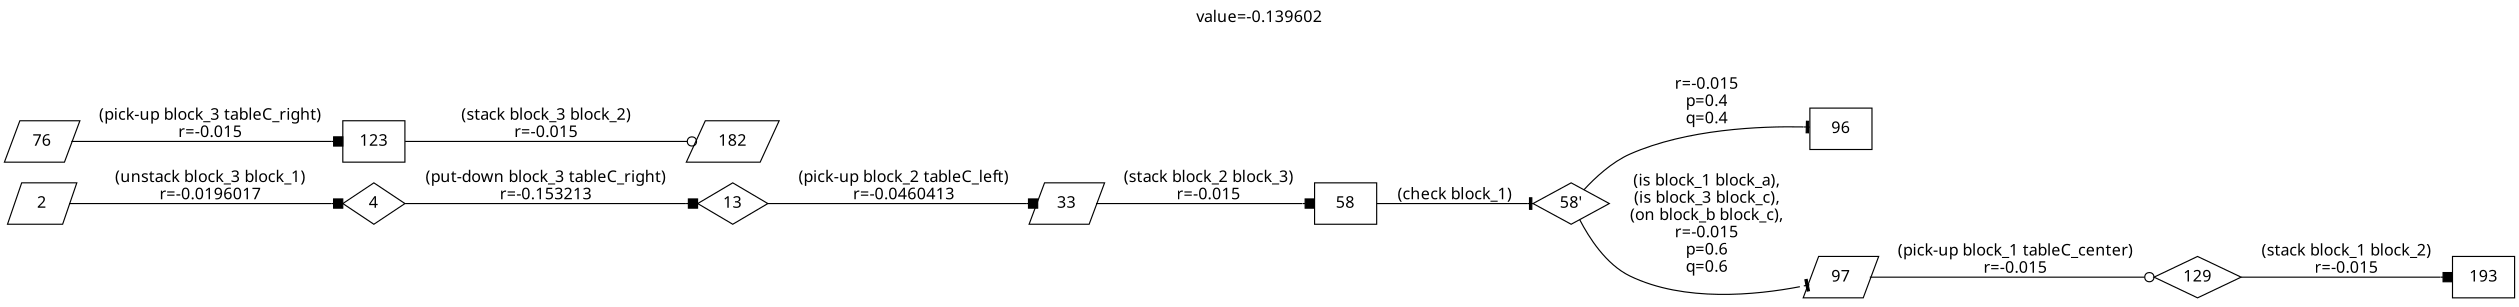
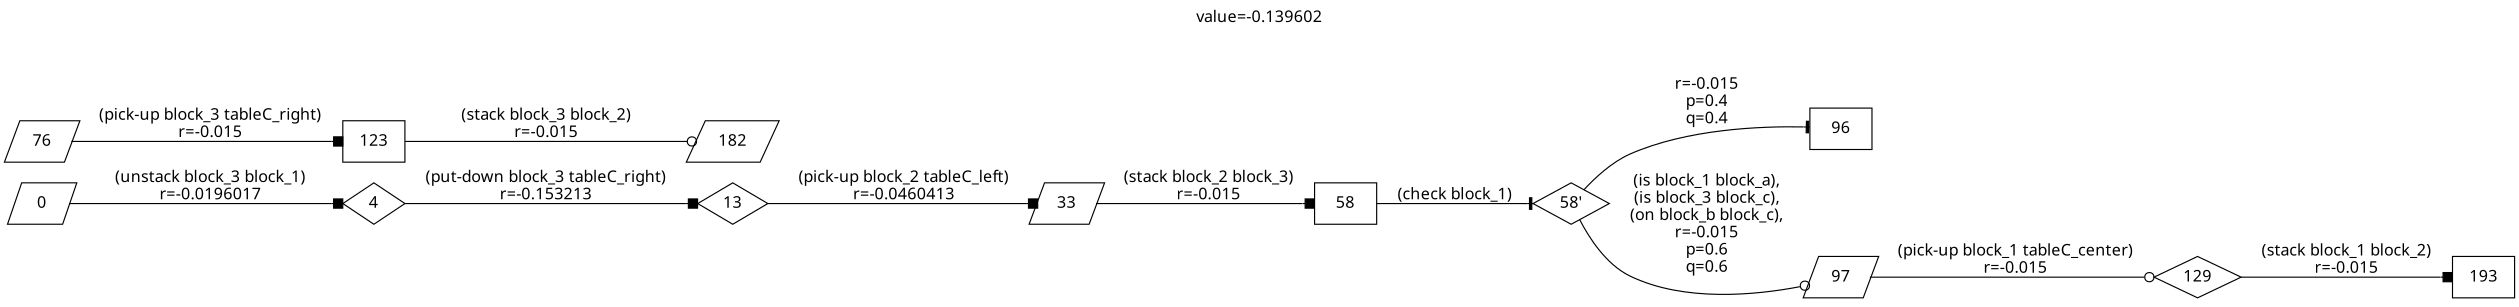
  digraph {
    fontname="Noto Sans"
    label="value=-0.139602"
    labelloc=top
    rankdir=LR
    node [fontname="Noto Sans" shape=parallelogram]
    edge [arrowhead=box fontname="Noto Sans"]
    4 [shape=diamond]
-   0 [label=2]
+   0
    13 [shape=diamond]
    33
    58 [shape=box]
    "58'" [shape=diamond]
    96 [shape=box]
    97
    129 [shape=diamond]
    123 [shape=box]
    76
    182
    193 [shape=box]
    4 -> 13 [label="(put-down block_3 tableC_right)\nr=-0.153213"]
    0 -> 4 [label="(unstack block_3 block_1)\nr=-0.0196017"]
    13 -> 33 [label="(pick-up block_2 tableC_left)\nr=-0.0460413"]
    33 -> 58 [label="(stack block_2 block_3)\nr=-0.015"]
    58 -> "58'" [arrowhead=tee label="(check block_1)"]
    "58'" -> 96 [arrowhead=tee label="\nr=-0.015\np=0.4\nq=0.4"]
-   "58'" -> 97 [arrowhead=tee label="\n(is block_1 block_a),\n(is block_3 block_c),\n(on block_b block_c),\nr=-0.015\np=0.6\nq=0.6"]
+   "58'" -> 97 [arrowhead=odot label="\n(is block_1 block_a),\n(is block_3 block_c),\n(on block_b block_c),\nr=-0.015\np=0.6\nq=0.6"]
    97 -> 129 [arrowhead=odot label="(pick-up block_1 tableC_center)\nr=-0.015"]
    129 -> 193 [label="(stack block_1 block_2)\nr=-0.015"]
    123 -> 182 [arrowhead=odot label="(stack block_3 block_2)\nr=-0.015"]
    76 -> 123 [label="(pick-up block_3 tableC_right)\nr=-0.015"]
  }
